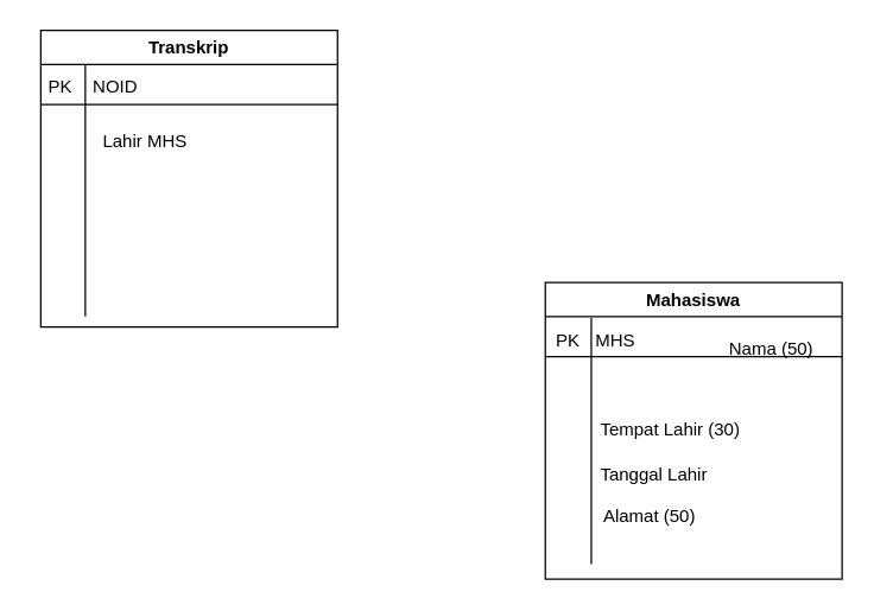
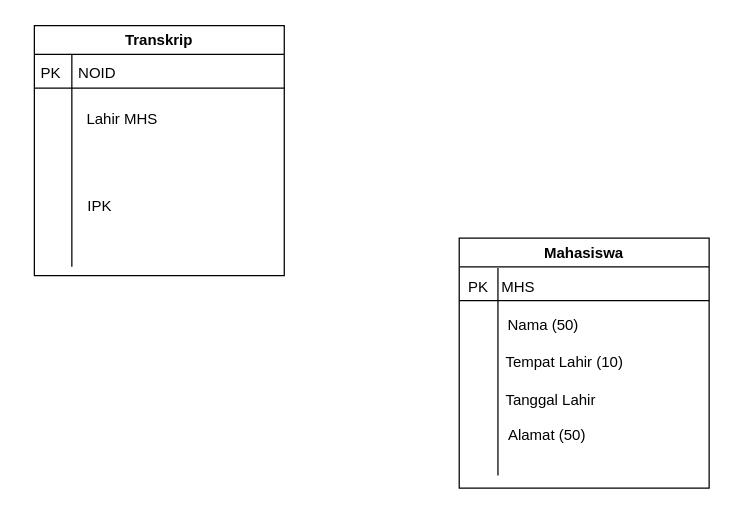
  <mxCell id="0" />
  <mxCell id="1" parent="0" />
  <mxCell id="2" value="Transkrip" style="swimlane;whiteSpace=wrap;html=1;" vertex="1" parent="1"><mxGeometry x="27" y="20" width="200" height="200" as="geometry" /></mxCell>
  <mxCell id="3" value="" style="endArrow=none;html=1;rounded=0;" edge="1" parent="2"><mxGeometry width="50" height="50" relative="1" as="geometry"><mxPoint y="50" as="sourcePoint" /><mxPoint x="200" y="50" as="targetPoint" /></mxGeometry></mxCell>
  <mxCell id="4" value="" style="endArrow=none;html=1;rounded=0;" edge="1" parent="2"><mxGeometry width="50" height="50" relative="1" as="geometry"><mxPoint x="30" y="193" as="sourcePoint" /><mxPoint x="30" y="23" as="targetPoint" /></mxGeometry></mxCell>
  <mxCell id="5" value="PK" style="text;html=1;align=center;verticalAlign=middle;resizable=0;points=[];autosize=1;strokeColor=none;fillColor=none;" vertex="1" parent="2"><mxGeometry x="-7" y="23" width="40" height="30" as="geometry" /></mxCell>
  <mxCell id="6" value="NOID" style="text;html=1;align=center;verticalAlign=middle;resizable=0;points=[];autosize=1;strokeColor=none;fillColor=none;" vertex="1" parent="2"><mxGeometry x="25" y="23" width="50" height="30" as="geometry" /></mxCell>
  <mxCell id="7" value="Lahir MHS" style="text;html=1;align=center;verticalAlign=middle;resizable=0;points=[];autosize=1;strokeColor=none;fillColor=none;" vertex="1" parent="2"><mxGeometry x="25" y="60" width="90" height="30" as="geometry" /></mxCell>
+ <mxCell id="8" value="IPK" style="text;html=1;align=center;verticalAlign=middle;resizable=0;points=[];autosize=1;strokeColor=none;fillColor=none;" vertex="1" parent="2"><mxGeometry x="32" y="130" width="40" height="30" as="geometry" /></mxCell>
  <mxCell id="9" value="Mahasiswa" style="swimlane;whiteSpace=wrap;html=1;" vertex="1" parent="1"><mxGeometry x="367" y="190" width="200" height="200" as="geometry" /></mxCell>
  <mxCell id="10" value="" style="endArrow=none;html=1;rounded=0;" edge="1" parent="9"><mxGeometry width="50" height="50" relative="1" as="geometry"><mxPoint x="200" y="50" as="sourcePoint" /><mxPoint y="50" as="targetPoint" /></mxGeometry></mxCell>
  <mxCell id="11" value="" style="endArrow=none;html=1;rounded=0;" edge="1" parent="9"><mxGeometry width="50" height="50" relative="1" as="geometry"><mxPoint x="31" y="190" as="sourcePoint" /><mxPoint x="31" y="24" as="targetPoint" /></mxGeometry></mxCell>
  <mxCell id="12" value="MHS" style="text;html=1;align=center;verticalAlign=middle;resizable=0;points=[];autosize=1;strokeColor=none;fillColor=none;" vertex="1" parent="9"><mxGeometry x="22" y="25" width="50" height="30" as="geometry" /></mxCell>
- <mxCell id="13" value="Nama (50)" style="text;html=1;align=center;verticalAlign=middle;resizable=0;points=[];autosize=1;strokeColor=none;fillColor=none;" vertex="1" parent="9"><mxGeometry x="112" y="30" width="80" height="30" as="geometry" /></mxCell>
- <mxCell id="14" value="Tempat Lahir (30)" style="text;html=1;align=center;verticalAlign=middle;resizable=0;points=[];autosize=1;strokeColor=none;fillColor=none;" vertex="1" parent="9"><mxGeometry x="24" y="85" width="120" height="30" as="geometry" /></mxCell>
+ <mxCell id="13" value="Nama (50)" style="text;html=1;align=center;verticalAlign=middle;resizable=0;points=[];autosize=1;strokeColor=none;fillColor=none;" vertex="1" parent="9"><mxGeometry x="27" y="55" width="80" height="30" as="geometry" /></mxCell>
+ <mxCell id="14" value="Tempat Lahir (10)" style="text;html=1;align=center;verticalAlign=middle;resizable=0;points=[];autosize=1;strokeColor=none;fillColor=none;" vertex="1" parent="9"><mxGeometry x="24" y="85" width="120" height="30" as="geometry" /></mxCell>
  <mxCell id="15" value="Tanggal Lahir" style="text;html=1;align=center;verticalAlign=middle;resizable=0;points=[];autosize=1;strokeColor=none;fillColor=none;" vertex="1" parent="9"><mxGeometry x="23" y="115" width="100" height="30" as="geometry" /></mxCell>
  <mxCell id="16" value="Alamat (50)" style="text;html=1;align=center;verticalAlign=middle;resizable=0;points=[];autosize=1;strokeColor=none;fillColor=none;" vertex="1" parent="9"><mxGeometry x="25" y="143" width="90" height="30" as="geometry" /></mxCell>
  <mxCell id="17" value="PK" style="text;html=1;align=center;verticalAlign=middle;resizable=0;points=[];autosize=1;strokeColor=none;fillColor=none;" vertex="1" parent="1"><mxGeometry x="362" y="215" width="40" height="30" as="geometry" /></mxCell>
